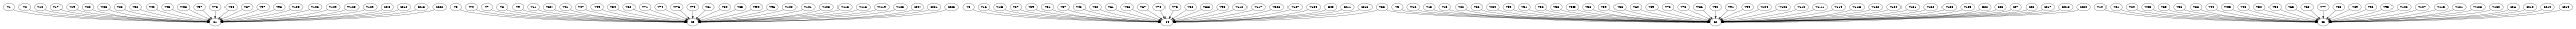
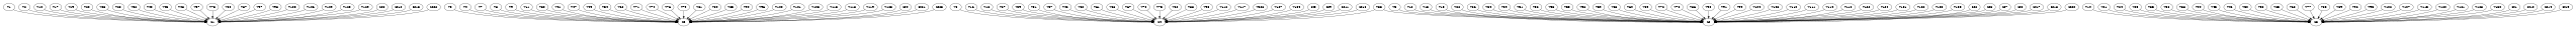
  strict digraph {
    edge [weight=1]
    v1
    c1
    v2
    v3
    c5
    v4
    v5
    c2
    v6
    c4
    v7
    v8
    v9
    v10
    v11
    v12
    v13
    v14
    c3
    v15
    v16
    v17
    v18
    v19
    v20
    v21
    v22
    v23
    v24
    v25
    v26
    v27
    v28
    v29
    v30
    v31
    v32
    v33
    v34
    v35
    v36
    v37
    v38
    v39
    v40
    v41
    v42
    v43
    v44
    v45
    v46
    v47
    v48
    v49
    v50
    v51
    v52
    v53
    v54
    v55
    v56
    v57
    v58
    v59
    v60
    v61
    v62
    v63
    v64
    v65
    v66
    v67
    v68
    v69
    v70
    v71
    v72
    v73
    v74
    v75
    v76
    v77
    v78
    v79
    v80
    v81
    v82
    v83
    v84
    v85
    v86
    v87
    v88
    v89
    v90
    v91
    v92
    v93
    v94
    v95
    v96
    v97
    v98
    v99
    v100
    v101
    v102
    v103
    v104
    v105
    v106
    v107
    v108
    v109
    v110
    v111
    v112
    v113
    v114
    v115
    v116
    v117
    v118
    v119
+   v120
    v121
    v122
    v123
    v124
    v125
    n131 [label=v326]
    v127
    v128
    v129
    v130
    v131
    v132
    v133
    v134
    v135
    co1
    co2
    co3
    co4
    co5
    co6
    co7
    co8
+   co9
    co10
    co11
    co12
    co13
    co14
    co16
    co17
    co18
    co19
    co20
    co21
    co22
    co23
    v1 -> c1
    v2 -> c1
    v3 -> c5
    v4 -> c5
    v5 -> c2
    v6 -> c4
    v7 -> c5
    v8 -> c5
    v9 -> c5
    v10 -> c1
    v11 -> c5
    v12 -> c2
    v13 -> c2
    v14 -> c3
    v15 -> c2
    v16 -> c4
    v17 -> c1
    v18 -> c4
    v19 -> c1
    v20 -> c1
    v21 -> c3
    v22 -> c2
    v23 -> c1
    v24 -> c3
    v25 -> c3
    v26 -> c2
    v27 -> c4
    v28 -> c1
    v29 -> c4
    v30 -> c5
    v31 -> c4
    v32 -> c1
    v33 -> c2
    v33 -> c4
    v34 -> c2
    v35 -> c3
    v36 -> c3
    v37 -> c4
    v38 -> c3
    v39 -> c2
    v40 -> c1
    v41 -> c5
    v42 -> c4
    v43 -> c1
    v44 -> c3
    v45 -> c3
    v46 -> c3
    v47 -> c5
    v48 -> c1
    v49 -> c5
    v50 -> c3
    v51 -> c2
    v52 -> c2
    v53 -> c2
    v54 -> c5
    v55 -> c2
    v56 -> c2
    v57 -> c1
    v58 -> c3
    v59 -> c2
    v60 -> c4
    v61 -> c4
    v62 -> c5
    v63 -> c2
    v64 -> c2
    v65 -> c3
    v66 -> c4
    v67 -> c4
    v68 -> c3
    v69 -> c2
    v70 -> c4
    v71 -> c5
    v72 -> c2
    v73 -> c1
    v74 -> c5
    v75 -> c4
    v76 -> c5
    v77 -> c3
    v78 -> c2
    v79 -> c5
    v80 -> c1
    v81 -> c5
    v82 -> c4
    v83 -> c3
    v84 -> c5
    v85 -> c5
    v86 -> c2
    v87 -> c1
    v88 -> c4
    v89 -> c3
    v90 -> c2
    v91 -> c2
    v92 -> c3
    v93 -> c4
    v94 -> c5
    v95 -> c3
    v96 -> c5
    v97 -> c1
    v98 -> c1
    v99 -> c2
    v100 -> c5
    v101 -> c5
    v102 -> c3
    v103 -> c5
    v104 -> c2
    v105 -> c1
    v106 -> c1
    v107 -> c3
    v108 -> c2
    v109 -> c1
    v110 -> c2
    v111 -> c2
    v112 -> c4
    v113 -> c5
    v114 -> c2
    v115 -> c3
    v116 -> c2
    v117 -> c4
    v118 -> c5
    v119 -> c5
+   v120 -> c3
    v121 -> c3
    v122 -> c2
    v123 -> c5
    v124 -> c2
    v125 -> c1
    n131 -> c4
    v127 -> c4
    v128 -> c3
    v129 -> c1
    v130 -> c3
    v131 -> c2
    v132 -> c2
    v133 -> c2
    v134 -> c4
    v135 -> c2
    co1 -> c3
    co2 -> c2
    co3 -> c2
    co4 -> c5
    co5 -> c4
    co6 -> c1
    co7 -> c2
    co8 -> c2
+   co9 -> c4
    co10 -> c3
    co11 -> c4
    co12 -> c1
    co13 -> c1
    co14 -> c3
    co16 -> c4
    co17 -> c2
    co18 -> c2
    co19 -> c3
    co20 -> c2
    co21 -> c5
    co22 -> c1
    co23 -> c5
  }
